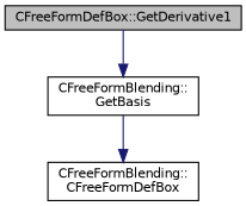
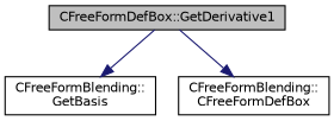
  digraph {
    rankdir=TB
    node [color=black fillcolor=white fontname=Helvetica fontsize=10 shape=record style=filled]
    edge [color=midnightblue fontname=Helvetica fontsize=10 labelfontname=Helvetica labelfontsize=10 style=solid]
    n1 [fillcolor=grey75 fontcolor=black height=0.2 label="CFreeFormDefBox::GetDerivative1" width=0.4]
    n2 [height=0.2 label="CFreeFormBlending::\lGetBasis" width=0.4]
    n3 [height=0.2 label="CFreeFormBlending::\lCFreeFormDefBox" width=0.4]
    n1 -> n2
-   n2 -> n3
+   n1 -> n3
  }
